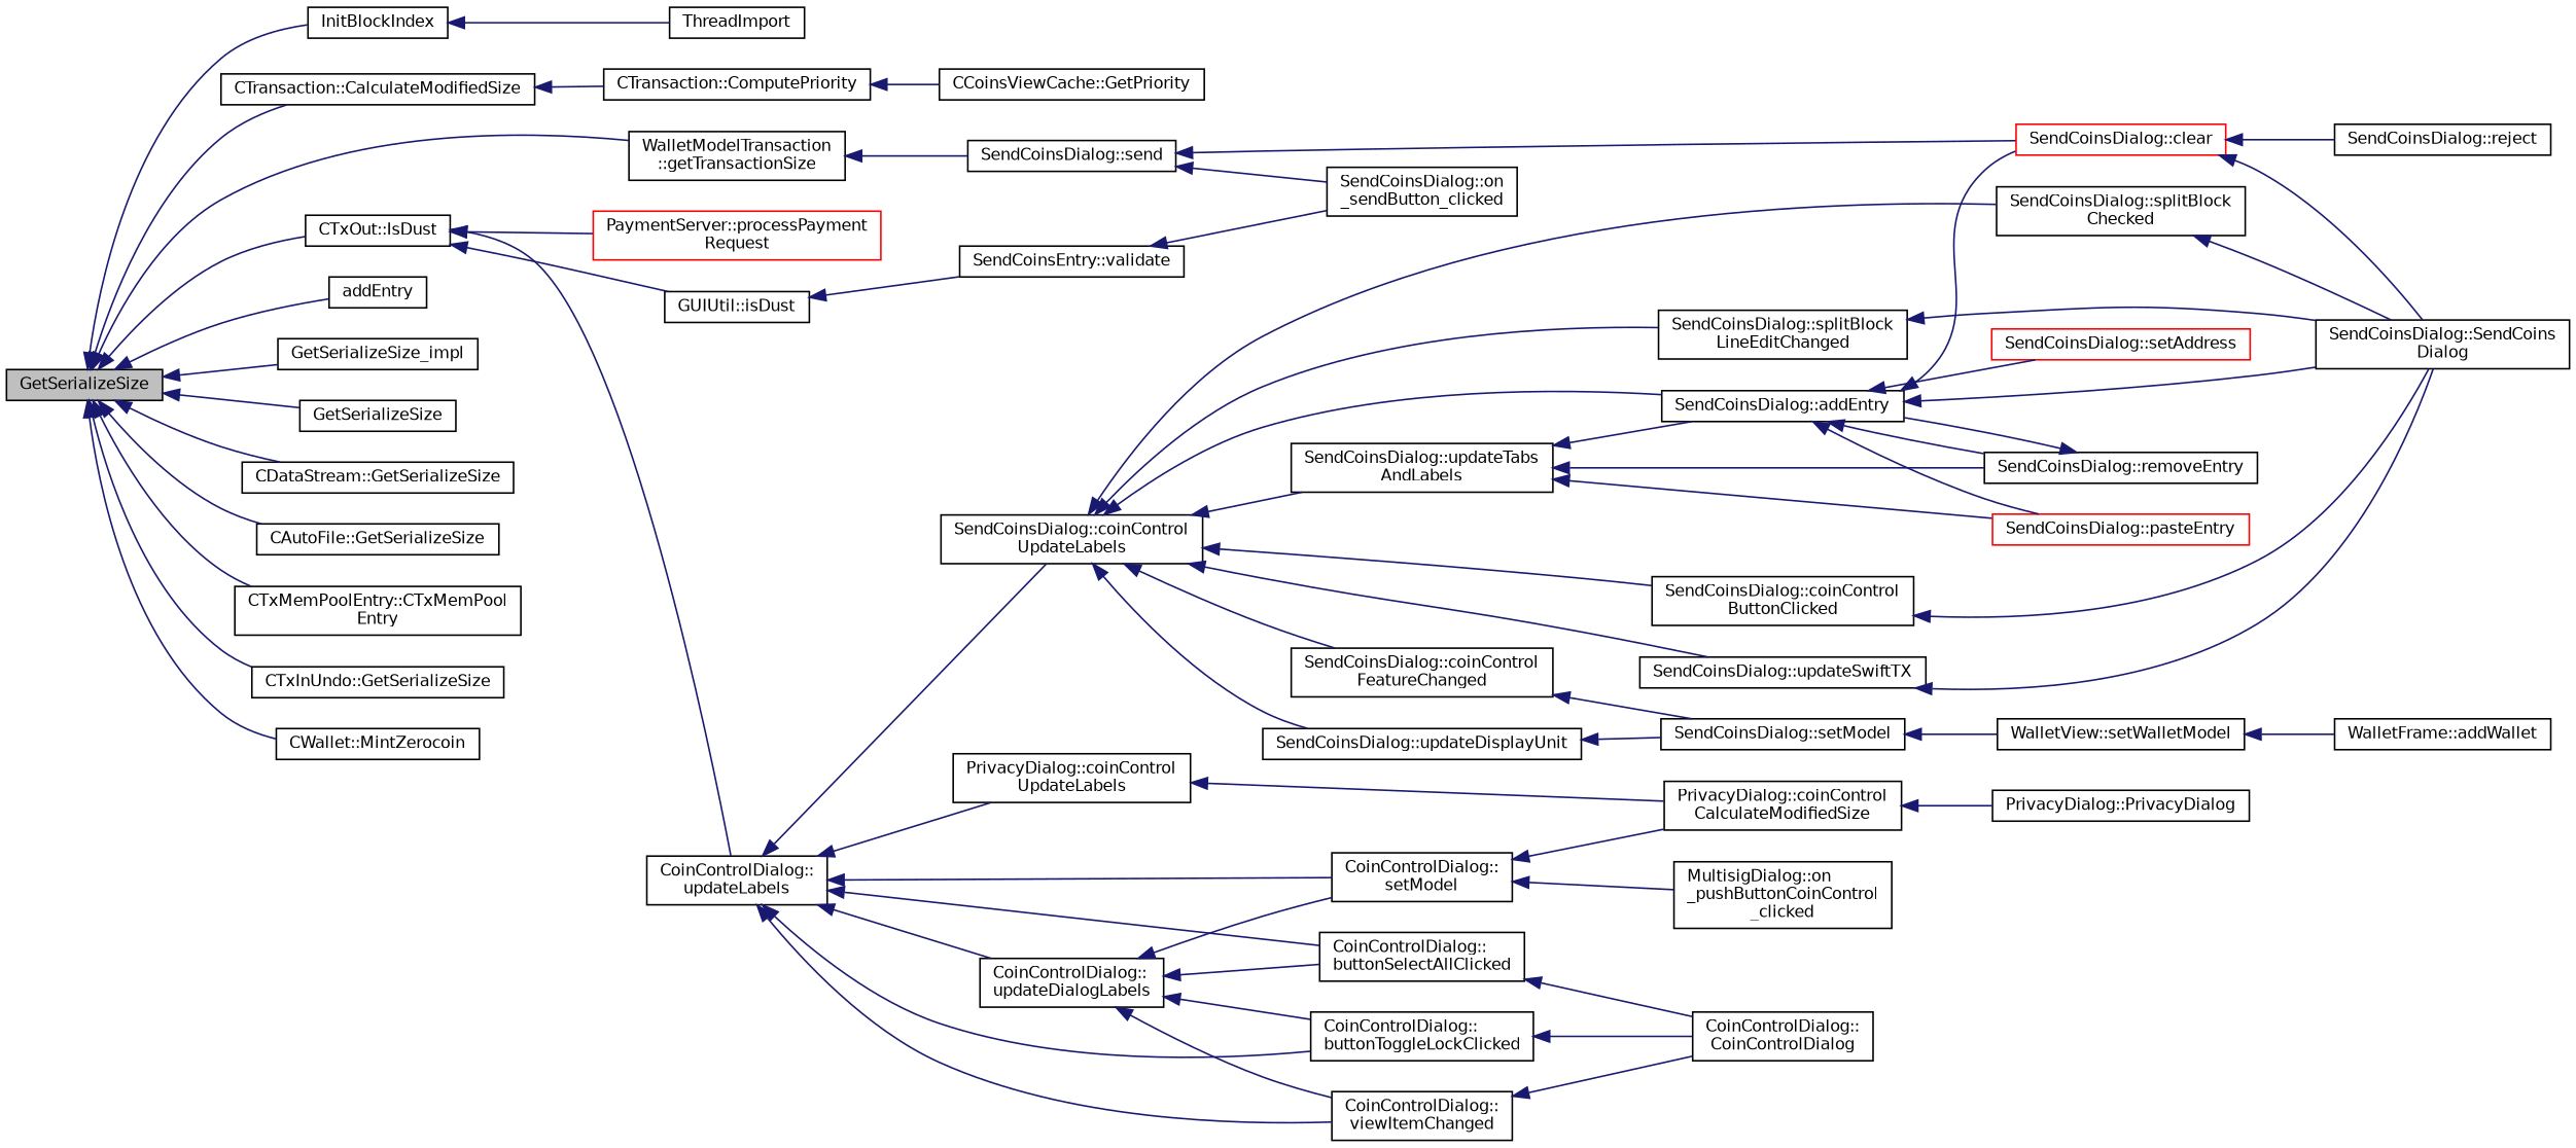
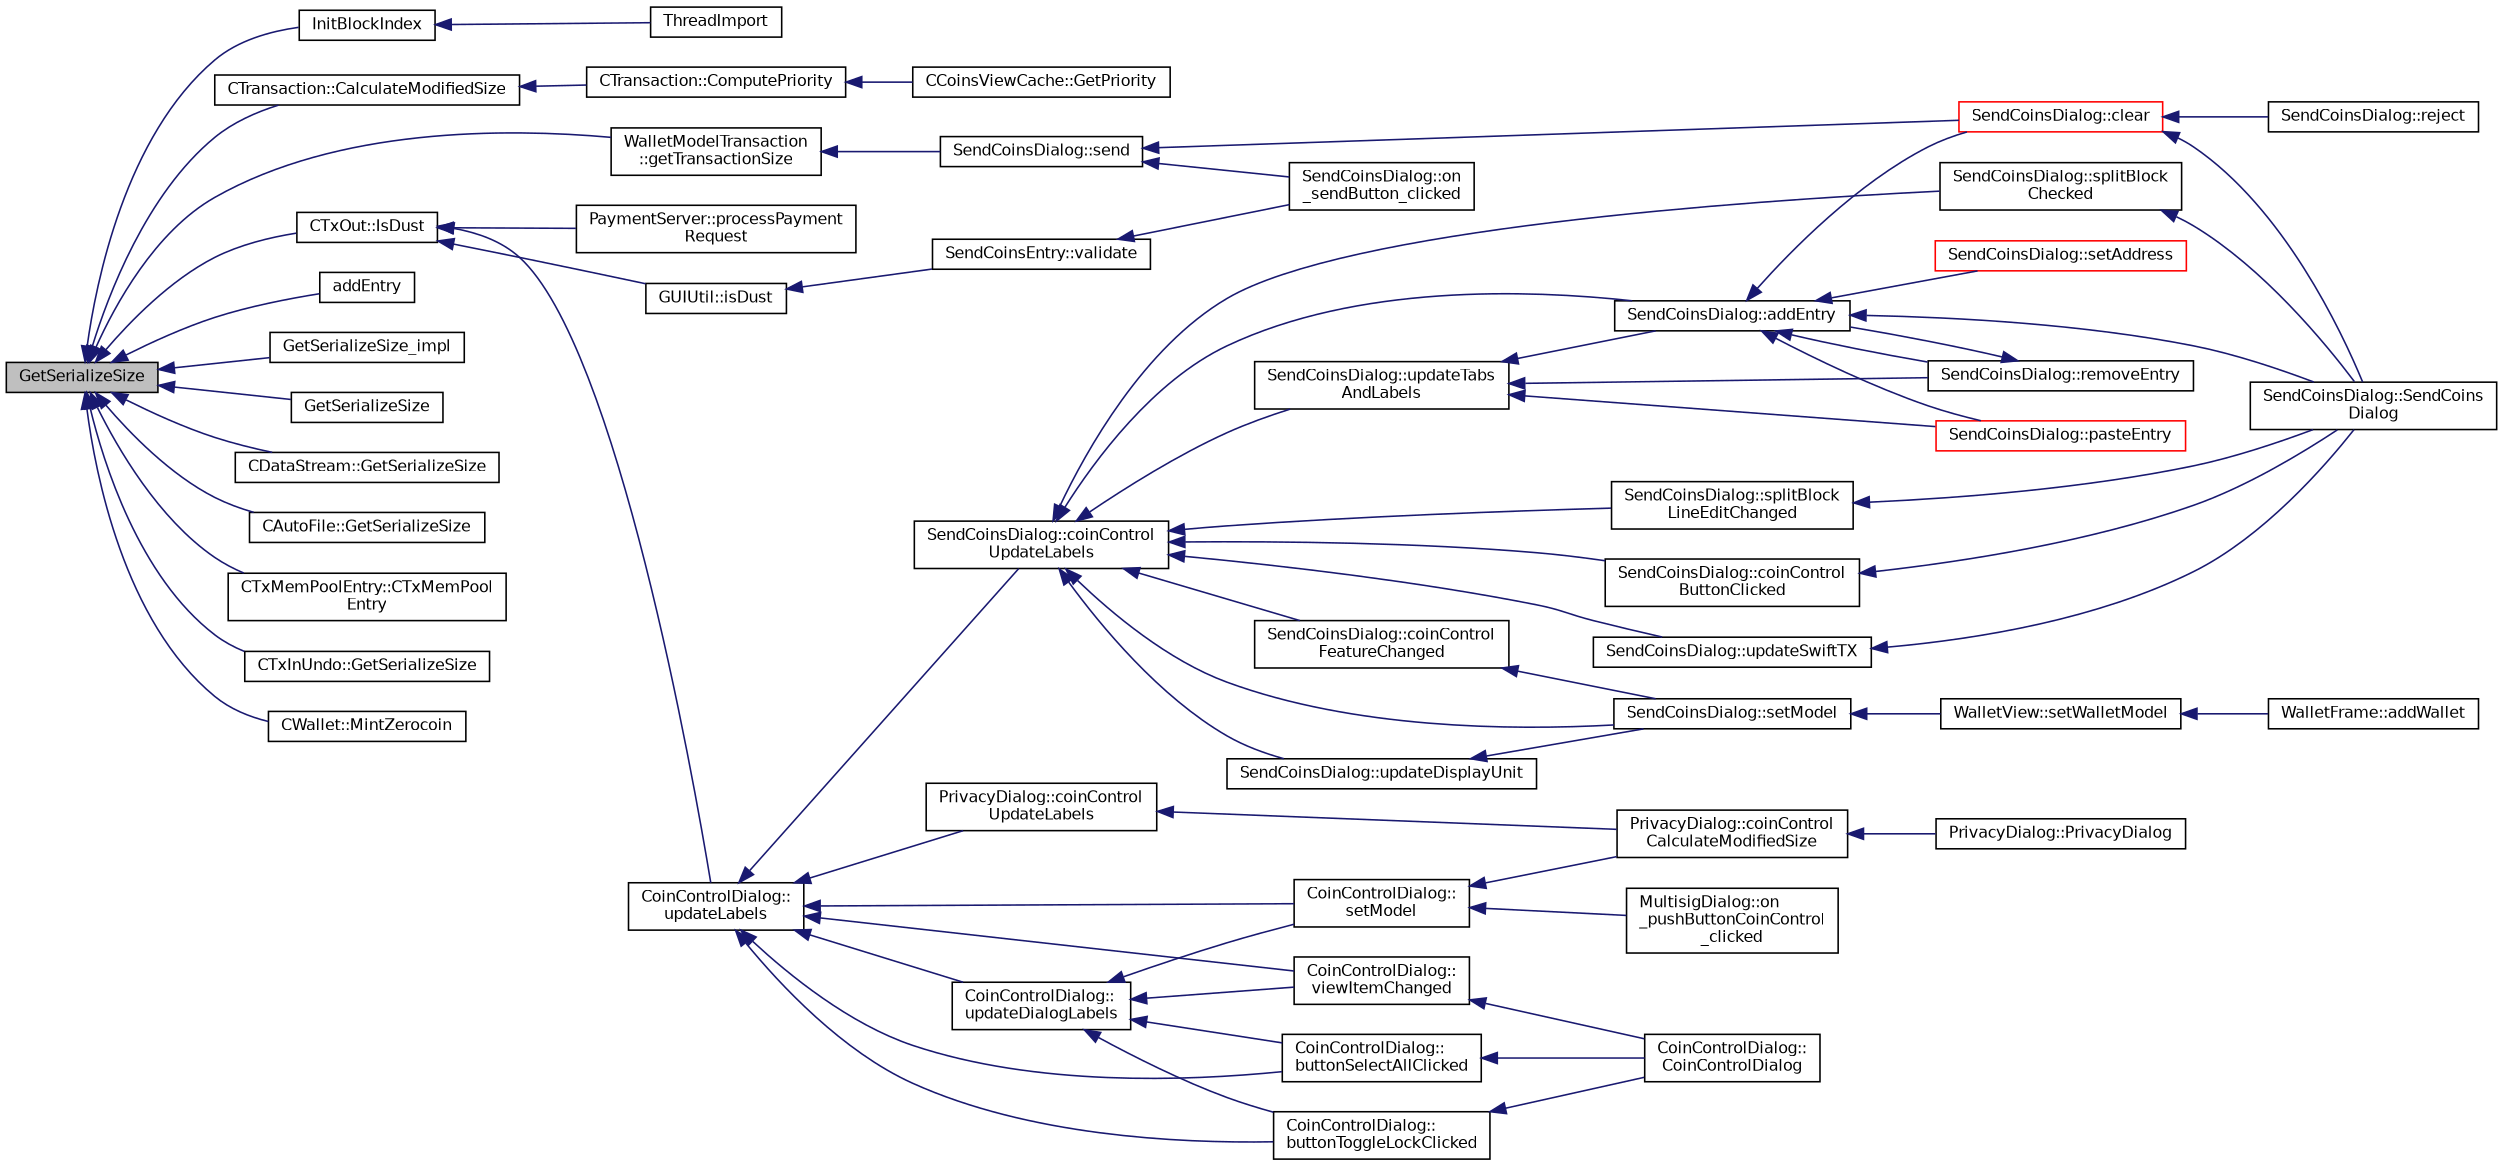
  digraph {
    rankdir=LR
    node [color=black fillcolor=white fontname=Helvetica fontsize=10 shape=record style=filled]
    edge [color=midnightblue dir=back fontname=Helvetica fontsize=10 labelfontname=Helvetica labelfontsize=10 style=solid]
    n1 [fillcolor=grey75 fontcolor=black height=0.2 label=GetSerializeSize width=0.4]
    n2 [height=0.2 label=InitBlockIndex width=0.4]
    n3 [height=0.2 label="CTransaction::CalculateModifiedSize" width=0.4]
    n4 [height=0.2 label="CTxOut::IsDust" width=0.4]
    n5 [height=0.2 label="WalletModelTransaction\l::getTransactionSize" width=0.4]
    n6 [height=0.2 label=addEntry width=0.4]
    n7 [height=0.2 label=GetSerializeSize_impl width=0.4]
    n8 [height=0.2 label=GetSerializeSize width=0.4]
    n9 [height=0.2 label="CDataStream::GetSerializeSize" width=0.4]
    n10 [height=0.2 label="CAutoFile::GetSerializeSize" width=0.4]
    n11 [height=0.2 label="CTxMemPoolEntry::CTxMemPool\lEntry" width=0.4]
    n12 [height=0.2 label="CTxInUndo::GetSerializeSize" width=0.4]
    n13 [height=0.2 label="CWallet::MintZerocoin" width=0.4]
    n14 [height=0.2 label=ThreadImport width=0.4]
    n15 [height=0.2 label="CTransaction::ComputePriority" width=0.4]
    n16 [height=0.2 label="CoinControlDialog::\lupdateLabels" width=0.4]
    n17 [height=0.2 label="GUIUtil::isDust" width=0.4]
-   n18 [color=red height=0.2 label="PaymentServer::processPayment\lRequest" width=0.4]
+   n18 [height=0.2 label="PaymentServer::processPayment\lRequest" width=0.4]
    n19 [height=0.2 label="SendCoinsDialog::send" width=0.4]
    n20 [height=0.2 label="CCoinsViewCache::GetPriority" width=0.4]
    n21 [height=0.2 label="CoinControlDialog::\lsetModel" width=0.4]
    n22 [height=0.2 label="CoinControlDialog::\lbuttonSelectAllClicked" width=0.4]
    n23 [height=0.2 label="CoinControlDialog::\lbuttonToggleLockClicked" width=0.4]
    n24 [height=0.2 label="CoinControlDialog::\lviewItemChanged" width=0.4]
    n25 [height=0.2 label="CoinControlDialog::\lupdateDialogLabels" width=0.4]
    n26 [height=0.2 label="PrivacyDialog::coinControl\lUpdateLabels" width=0.4]
    n27 [height=0.2 label="SendCoinsDialog::coinControl\lUpdateLabels" width=0.4]
    n28 [height=0.2 label="SendCoinsEntry::validate" width=0.4]
    n29 [height=0.2 label="MultisigDialog::on\l_pushButtonCoinControl\l_clicked" width=0.4]
    n30 [height=0.2 label="PrivacyDialog::coinControl\lCalculateModifiedSize" width=0.4]
    n31 [height=0.2 label="CoinControlDialog::\lCoinControlDialog" width=0.4]
    n32 [height=0.2 label="SendCoinsDialog::coinControl\lButtonClicked" width=0.4]
    n33 [height=0.2 label="SendCoinsDialog::setModel" width=0.4]
    n34 [height=0.2 label="SendCoinsDialog::addEntry" width=0.4]
    n35 [height=0.2 label="SendCoinsDialog::updateTabs\lAndLabels" width=0.4]
    n36 [height=0.2 label="SendCoinsDialog::updateDisplayUnit" width=0.4]
    n37 [height=0.2 label="SendCoinsDialog::updateSwiftTX" width=0.4]
    n38 [height=0.2 label="SendCoinsDialog::splitBlock\lChecked" width=0.4]
    n39 [height=0.2 label="SendCoinsDialog::splitBlock\lLineEditChanged" width=0.4]
    n40 [height=0.2 label="SendCoinsDialog::coinControl\lFeatureChanged" width=0.4]
    n41 [height=0.2 label="PrivacyDialog::PrivacyDialog" width=0.4]
    n42 [height=0.2 label="SendCoinsDialog::SendCoins\lDialog" width=0.4]
    n43 [height=0.2 label="WalletView::setWalletModel" width=0.4]
    n44 [color=red height=0.2 label="SendCoinsDialog::clear" width=0.4]
    n45 [height=0.2 label="SendCoinsDialog::removeEntry" width=0.4]
    n46 [color=red height=0.2 label="SendCoinsDialog::setAddress" width=0.4]
    n47 [color=red height=0.2 label="SendCoinsDialog::pasteEntry" width=0.4]
    n48 [height=0.2 label="WalletFrame::addWallet" width=0.4]
    n49 [height=0.2 label="SendCoinsDialog::reject" width=0.4]
    n50 [height=0.2 label="SendCoinsDialog::on\l_sendButton_clicked" width=0.4]
    n1 -> n2
    n1 -> n3
    n1 -> n4
    n1 -> n5
    n1 -> n6
    n1 -> n7
    n1 -> n8
    n1 -> n9
    n1 -> n10
    n1 -> n11
    n1 -> n12
    n1 -> n13
    n2 -> n14
    n3 -> n15
    n4 -> n16
    n4 -> n17
    n4 -> n18
    n5 -> n19
    n15 -> n20
    n16 -> n21
    n16 -> n22
    n16 -> n23
    n16 -> n24
    n16 -> n25
    n16 -> n26
    n16 -> n27
    n17 -> n28
    n19 -> n44
    n19 -> n50
    n21 -> n29
    n21 -> n30
    n22 -> n31
    n23 -> n31
    n24 -> n31
    n25 -> n21
    n25 -> n22
    n25 -> n23
    n25 -> n24
    n26 -> n30
    n27 -> n32
+   n27 -> n33
    n27 -> n34
    n27 -> n35
    n27 -> n36
    n27 -> n37
    n27 -> n38
    n27 -> n39
    n27 -> n40
    n28 -> n50
    n30 -> n41
    n32 -> n42
    n33 -> n43
    n34 -> n42
    n34 -> n44
    n34 -> n45
    n34 -> n46
    n34 -> n47
    n35 -> n34
    n35 -> n45
    n35 -> n47
    n36 -> n33
    n37 -> n42
    n38 -> n42
    n39 -> n42
    n40 -> n33
    n43 -> n48
    n44 -> n42
    n44 -> n49
    n45 -> n34
  }
